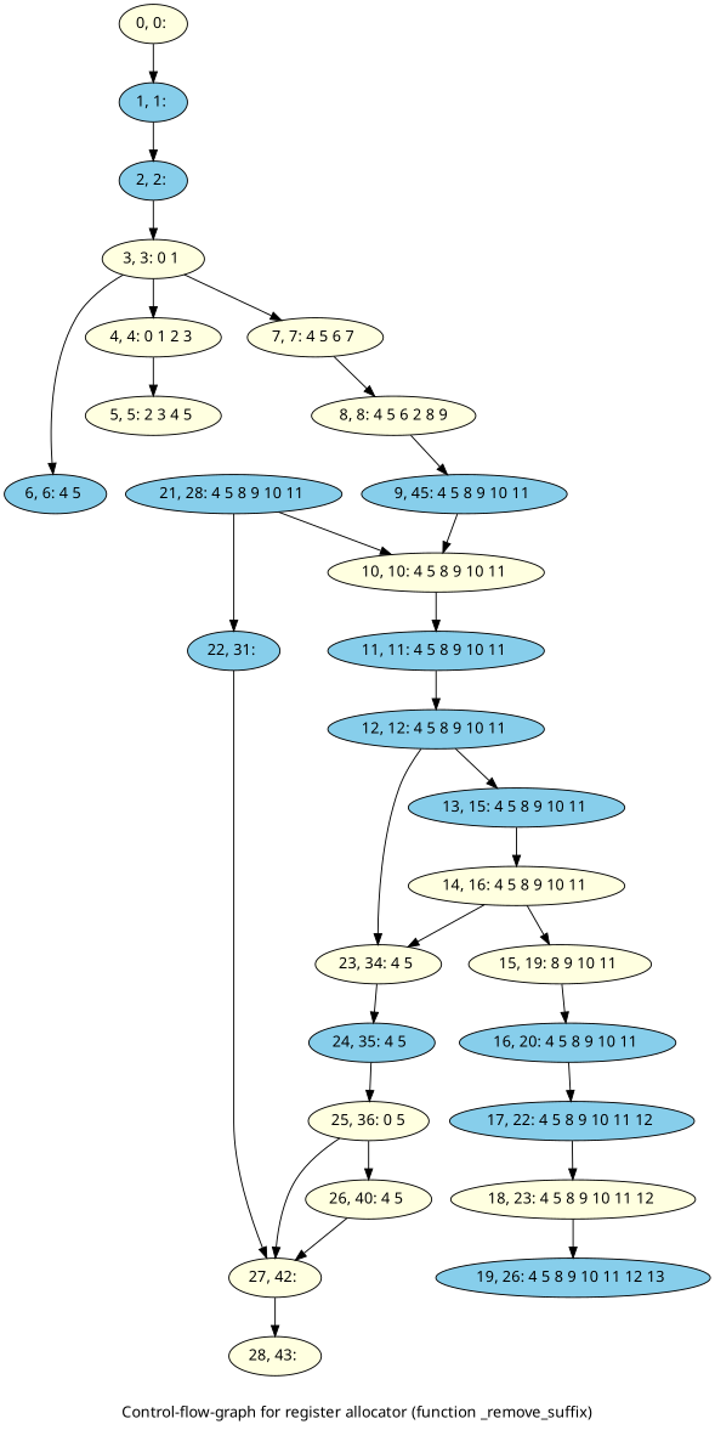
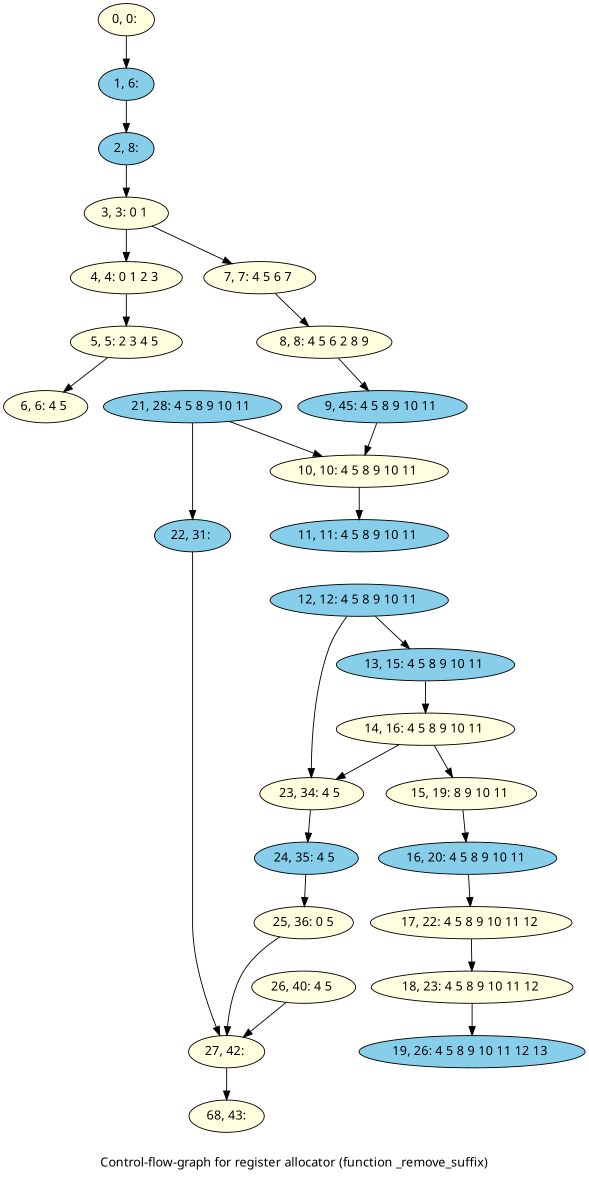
  digraph {
    fontname="Noto Sans"
    label="Control-flow-graph for register allocator (function _remove_suffix)"
    node [fillcolor=lightyellow fontname="Noto Sans" style=filled]
    edge [fontname="Noto Sans"]
    n1 [label="0, 0: "]
-   n2 [fillcolor=skyblue label="1, 1: "]
-   n3 [fillcolor=skyblue label="2, 2: "]
+   n2 [fillcolor=skyblue label="1, 6:"]
+   n3 [fillcolor=skyblue label="2, 8:"]
    n4 [label="3, 3: 0 1 "]
    n5 [label="4, 4: 0 1 2 3 "]
    n6 [label="7, 7: 4 5 6 7 "]
    n7 [label="5, 5: 2 3 4 5 "]
-   n8 [fillcolor=skyblue label="6, 6: 4 5 "]
+   n8 [label="6, 6: 4 5 "]
    n9 [label="8, 8: 4 5 6 2 8 9"]
    n10 [fillcolor=skyblue label="9, 45: 4 5 8 9 10 11 "]
    n11 [label="10, 10: 4 5 8 9 10 11 "]
    n12 [fillcolor=skyblue label="11, 11: 4 5 8 9 10 11 "]
    n13 [fillcolor=skyblue label="12, 12: 4 5 8 9 10 11 "]
    n14 [fillcolor=skyblue label="13, 15: 4 5 8 9 10 11 "]
    n15 [label="23, 34: 4 5 "]
    n16 [label="14, 16: 4 5 8 9 10 11 "]
    n17 [fillcolor=skyblue label="24, 35: 4 5 "]
    n18 [label="15, 19: 8 9 10 11 "]
    n19 [fillcolor=skyblue label="16, 20: 4 5 8 9 10 11 "]
-   n20 [fillcolor=skyblue label="17, 22: 4 5 8 9 10 11 12 "]
+   n20 [label="17, 22: 4 5 8 9 10 11 12 "]
    n21 [label="18, 23: 4 5 8 9 10 11 12 "]
    n22 [fillcolor=skyblue label="19, 26: 4 5 8 9 10 11 12 13 "]
    n23 [fillcolor=skyblue label="21, 28: 4 5 8 9 10 11 "]
    n24 [fillcolor=skyblue label="22, 31: "]
    n25 [label="27, 42: "]
-   n26 [label="28, 43: "]
+   n26 [label="68, 43:"]
    n27 [label="25, 36: 0 5"]
    n28 [label="26, 40: 4 5 "]
    n1 -> n2
    n2 -> n3
    n3 -> n4
    n4 -> n5
    n4 -> n6
    n5 -> n7
    n6 -> n9
-   n4 -> n8
+   n7 -> n8
    n9 -> n10
    n10 -> n11
    n11 -> n12
-   n12 -> n13
    n13 -> n14
    n13 -> n15
    n14 -> n16
    n15 -> n17
    n16 -> n15
    n16 -> n18
    n17 -> n27
    n18 -> n19
    n19 -> n20
    n20 -> n21
    n21 -> n22
    n23 -> n11
    n23 -> n24
    n24 -> n25
    n25 -> n26
    n27 -> n25
-   n27 -> n28
    n28 -> n25
  }
